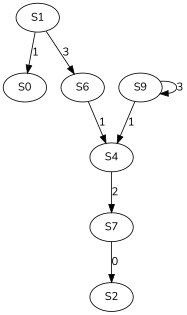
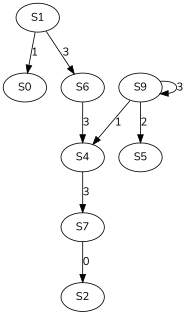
  strict digraph {
    fontname=Nunito
    node [fontname=Nunito]
    edge [fontname=Nunito]
    S7
    S2
    n3 [label=S0]
    S1
    S6
    S4
    S9
+   S5
    S7 -> S2 [label=0]
    S1 -> n3 [label=1]
    S1 -> S6 [label=3]
-   S6 -> S4 [label=1]
-   S4 -> S7 [label=2]
+   S6 -> S4 [label=3]
+   S4 -> S7 [label=3]
    S9 -> S4 [label=1]
    S9 -> S9 [label=3]
+   S9 -> S5 [label=2]
  }
